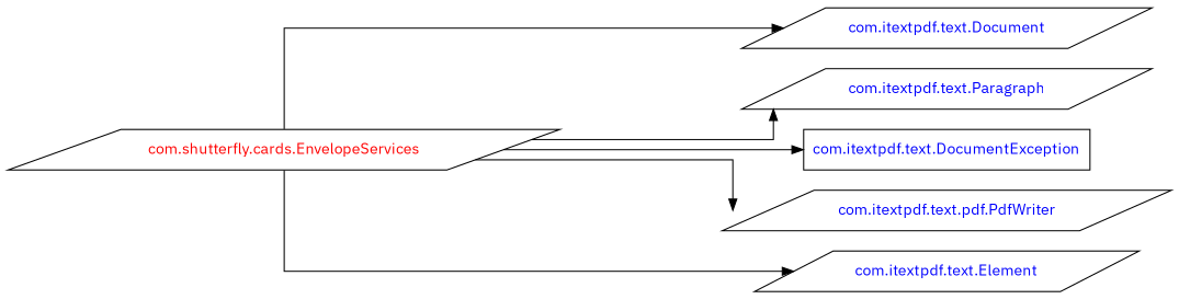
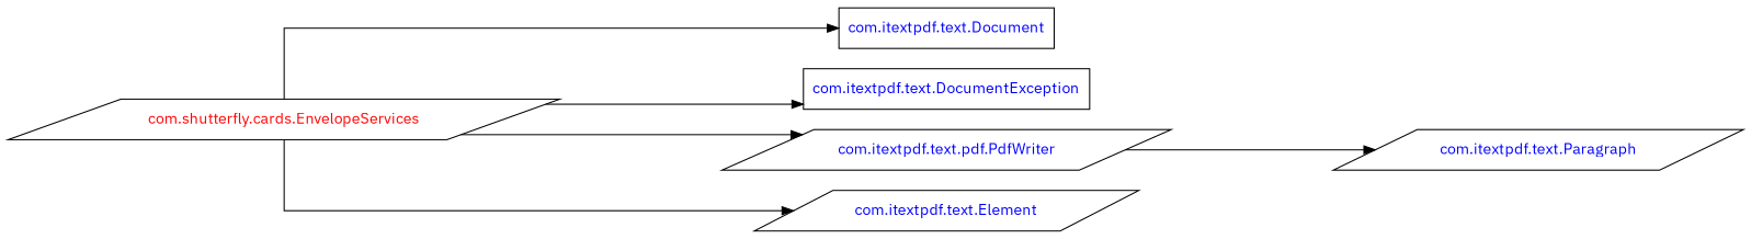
  digraph {
    concentrate=true
    fontname="IBM Plex Sans"
    rankdir=LR
    ranksep=2.0
    splines=ortho
    node [fontcolor=blue fontname="IBM Plex Sans" shape=parallelogram]
    edge [fontname="IBM Plex Sans"]
    "com.shutterfly.cards.EnvelopeServices" [fontcolor=red]
-   "com.itextpdf.text.Document"
+   "com.itextpdf.text.Document" [shape=box]
    "com.itextpdf.text.Paragraph"
    "com.itextpdf.text.DocumentException" [shape=box]
    "com.itextpdf.text.pdf.PdfWriter"
    "com.itextpdf.text.Element"
    "com.shutterfly.cards.EnvelopeServices" -> "com.itextpdf.text.Document"
-   "com.shutterfly.cards.EnvelopeServices" -> "com.itextpdf.text.Paragraph"
+   "com.itextpdf.text.pdf.PdfWriter" -> "com.itextpdf.text.Paragraph"
    "com.shutterfly.cards.EnvelopeServices" -> "com.itextpdf.text.DocumentException"
    "com.shutterfly.cards.EnvelopeServices" -> "com.itextpdf.text.pdf.PdfWriter"
    "com.shutterfly.cards.EnvelopeServices" -> "com.itextpdf.text.Element"
  }
